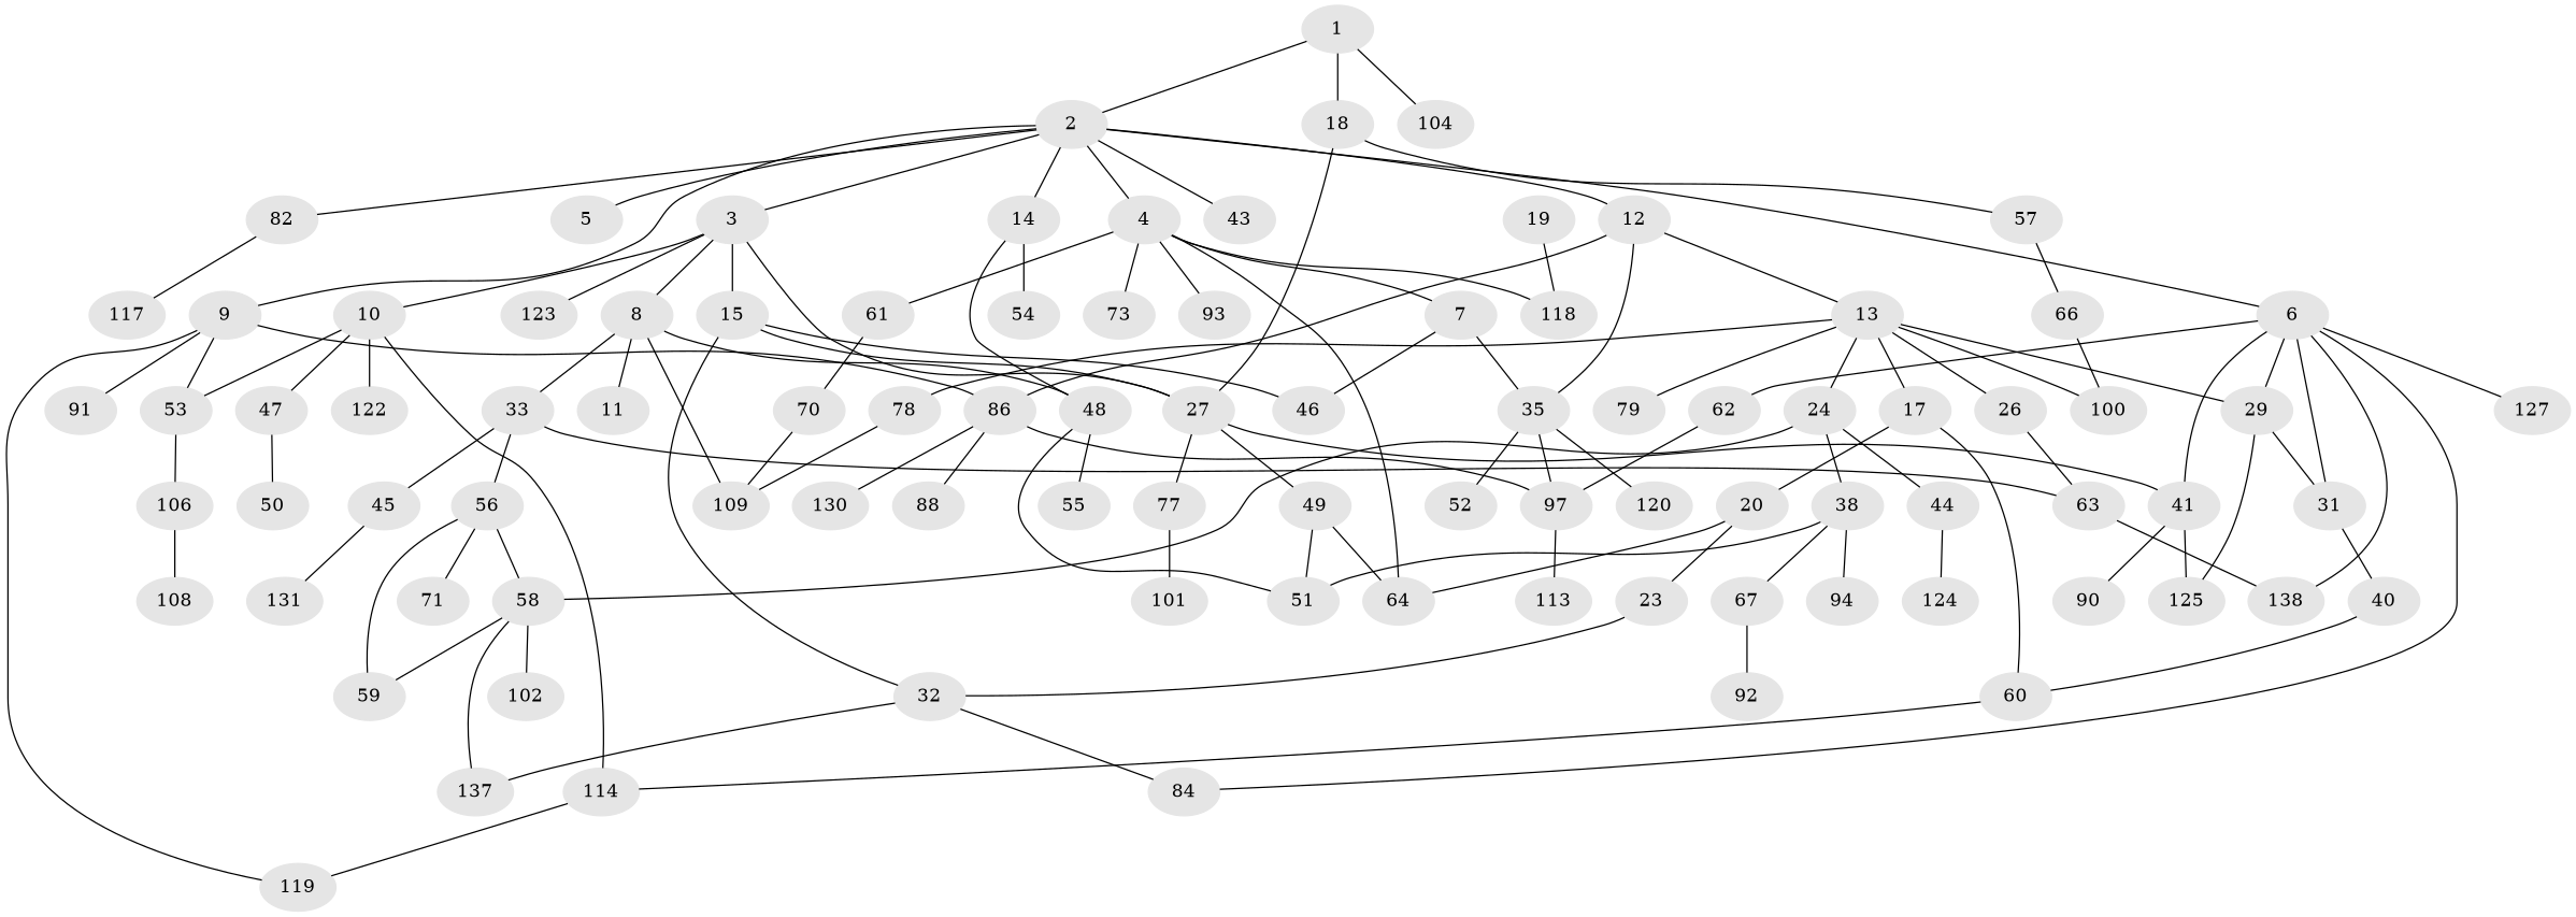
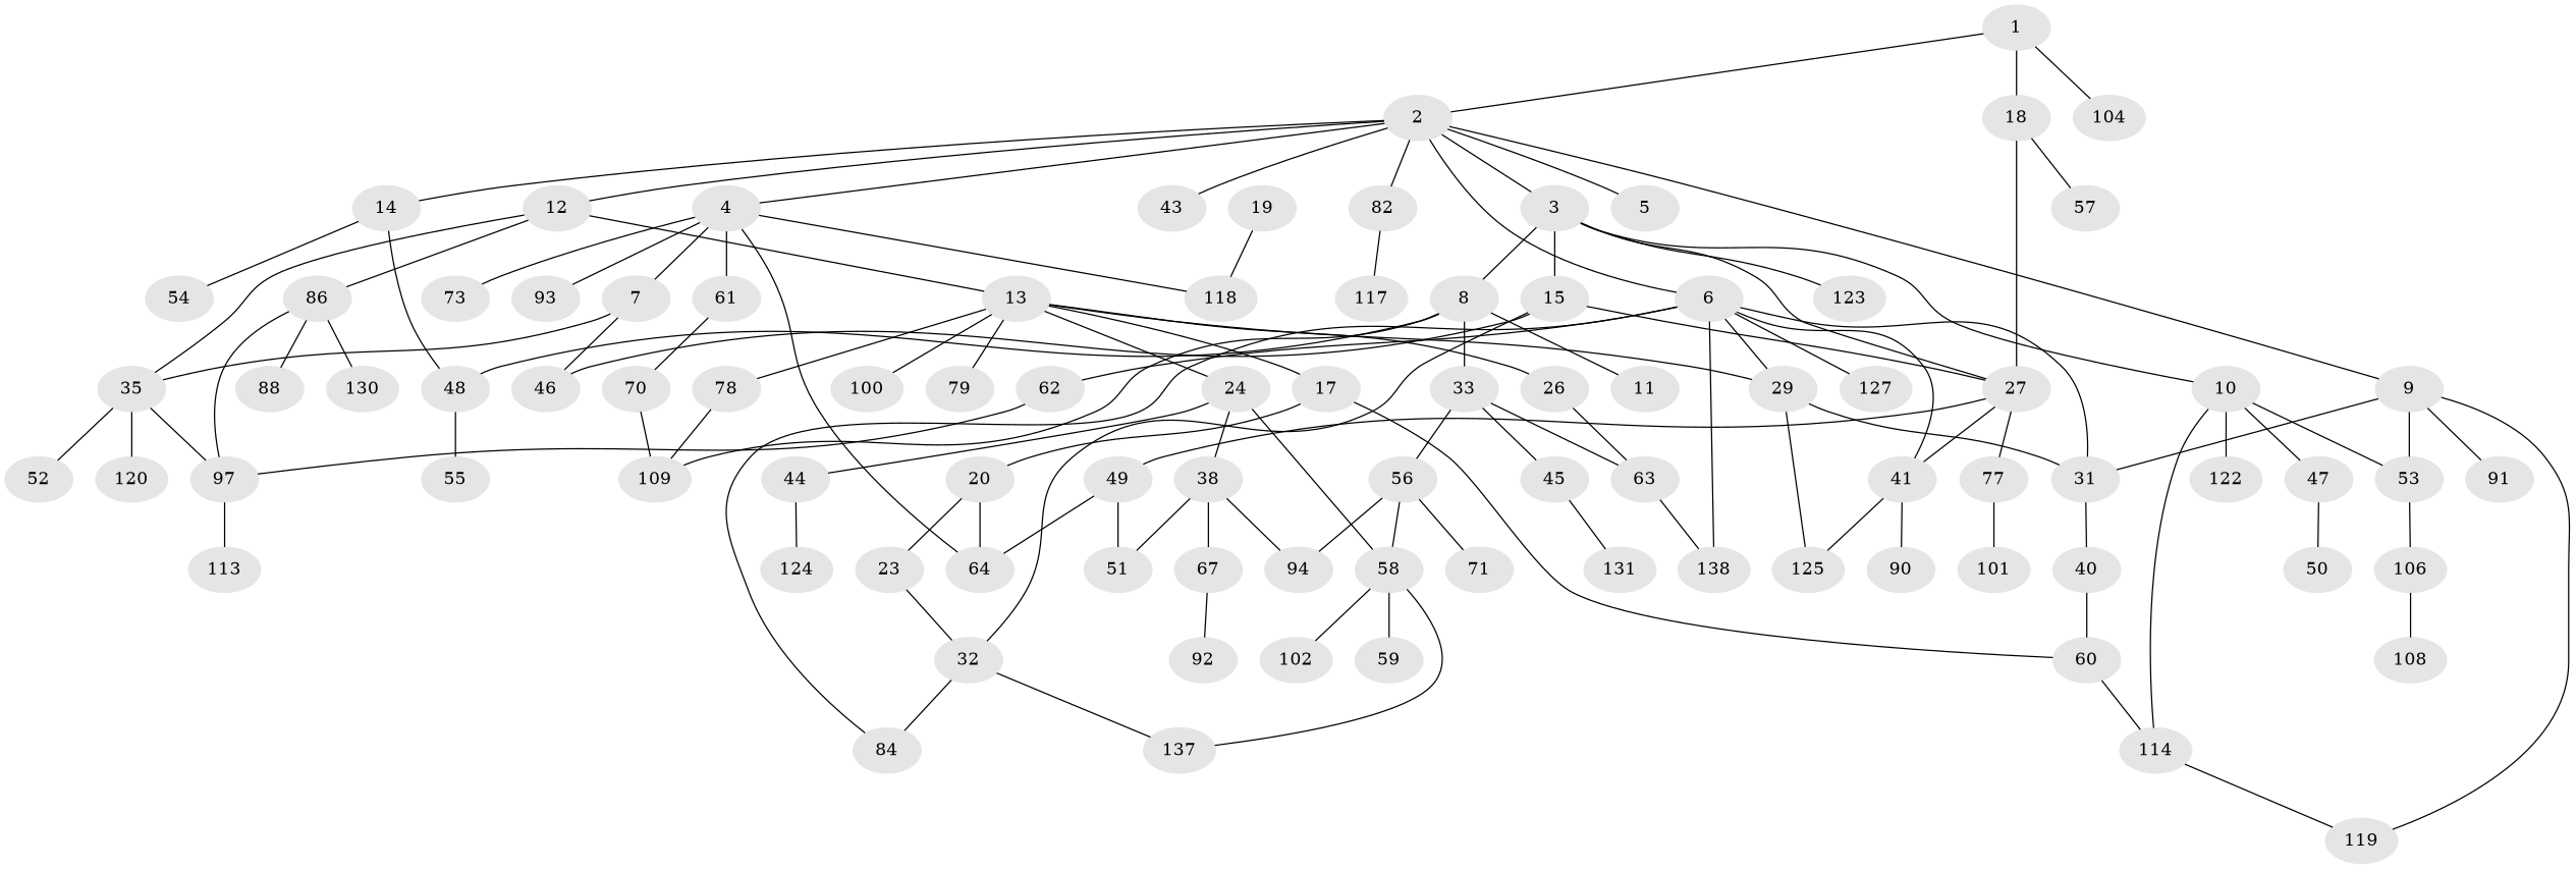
  graph {
    node [color=gray90 style=filled]
    2 [super="+95"]
    3 [super="+36"]
    4 [super="+25"]
    5
    6 [super="+111"]
    9 [super="+29"]
    12 [super="+42"]
    14 [super="+28"]
    43
    82 [super="+99"]
    1
    18 [super="+30"]
    104
    27 [super="+110"]
    57 [super="+74"]
    8 [super="+136"]
    10 [super="+37"]
    15 [super="+16"]
    123
    7 [super="+105"]
    61 [super="+81"]
    64 [super="+121"]
    73 [super="+129"]
    93
    118
    n26 [label=29 super="+80"]
    31 [super="+135"]
    41 [super="+87"]
    62 [super="+126"]
    84
    127
    138
    53 [super="+98"]
    86 [super="+89"]
    91
    119
    35 [super="+76"]
    13 [super="+22"]
    48 [super="+116"]
    54
    117
    11
    33 [super="+39"]
    109
    47 [super="+133"]
    114 [super="+128"]
    122
    46
    32 [super="+96"]
    49 [super="+68"]
    77
    19
    70 [super="+132"]
    125
    40
    90
    97
    52
    120
    63 [super="+75"]
    45
    56 [super="+69"]
    51 [super="+85"]
    55
    106
    88
    130
    50
    17 [super="+83"]
    24 [super="+34"]
    26 [super="+134"]
    78
    79
    100
    20
    60
    38 [super="+112"]
    44
    58 [super="+65"]
    137
    23
-   66
    67 [super="+107"]
    94
    124
    59
    102
    101
    131
    71
    113
    92
    108
    2 -- 3
    2 -- 4
    2 -- 5
    2 -- 6
    2 -- 9
    2 -- 12
    2 -- 14
    2 -- 43
    2 -- 82
    3 -- 27
    3 -- 8
    3 -- 10
    3 -- 15
    3 -- 123
    4 -- 7
    4 -- 61
    4 -- 64
    4 -- 73
    4 -- 93
    4 -- 118
    6 -- n26
    6 -- 31
    6 -- 41
    6 -- 62
    6 -- 84
    6 -- 127
    6 -- 138
    9 -- 53
-   9 -- 86
+   9 -- 31
    9 -- 91
    9 -- 119
    12 -- 86
    12 -- 35
    12 -- 13
    14 -- 48
    14 -- 54
    82 -- 117
    1 -- 2
    1 -- 18
    1 -- 104
    18 -- 27
    18 -- 57
    27 -- 41
    27 -- 49
    27 -- 77
-   57 -- 66
    8 -- 48
    8 -- 11
    8 -- 33
    8 -- 109
    10 -- 53
    10 -- 47
    10 -- 114
    10 -- 122
    15 -- 27
    15 -- 46
    15 -- 32
    7 -- 35
    7 -- 46
    61 -- 70
    n26 -- 31
    n26 -- 125
    31 -- 40
    41 -- 125
    41 -- 90
    62 -- 97
    53 -- 106
    86 -- 97
    86 -- 88
    86 -- 130
    35 -- 97
    35 -- 52
    35 -- 120
    13 -- n26
    13 -- 17
    13 -- 24
    13 -- 26
    13 -- 78
    13 -- 79
    13 -- 100
-   48 -- 51
    48 -- 55
    33 -- 63
    33 -- 45
    33 -- 56
    47 -- 50
    114 -- 119
    32 -- 84
    32 -- 137
    49 -- 64
    49 -- 51
    77 -- 101
    19 -- 118
    70 -- 109
    40 -- 60
    97 -- 113
    63 -- 138
    45 -- 131
    56 -- 58
-   56 -- 59
+   56 -- 94
    56 -- 71
    106 -- 108
    17 -- 20
    17 -- 60
    24 -- 38
    24 -- 44
    24 -- 58
    26 -- 63
    78 -- 109
    20 -- 64
    20 -- 23
    60 -- 114
    38 -- 51
    38 -- 67 [weight=2]
    38 -- 94
    44 -- 124
    58 -- 137
    58 -- 59
    58 -- 102
    23 -- 32
-   66 -- 100
    67 -- 92
  }
